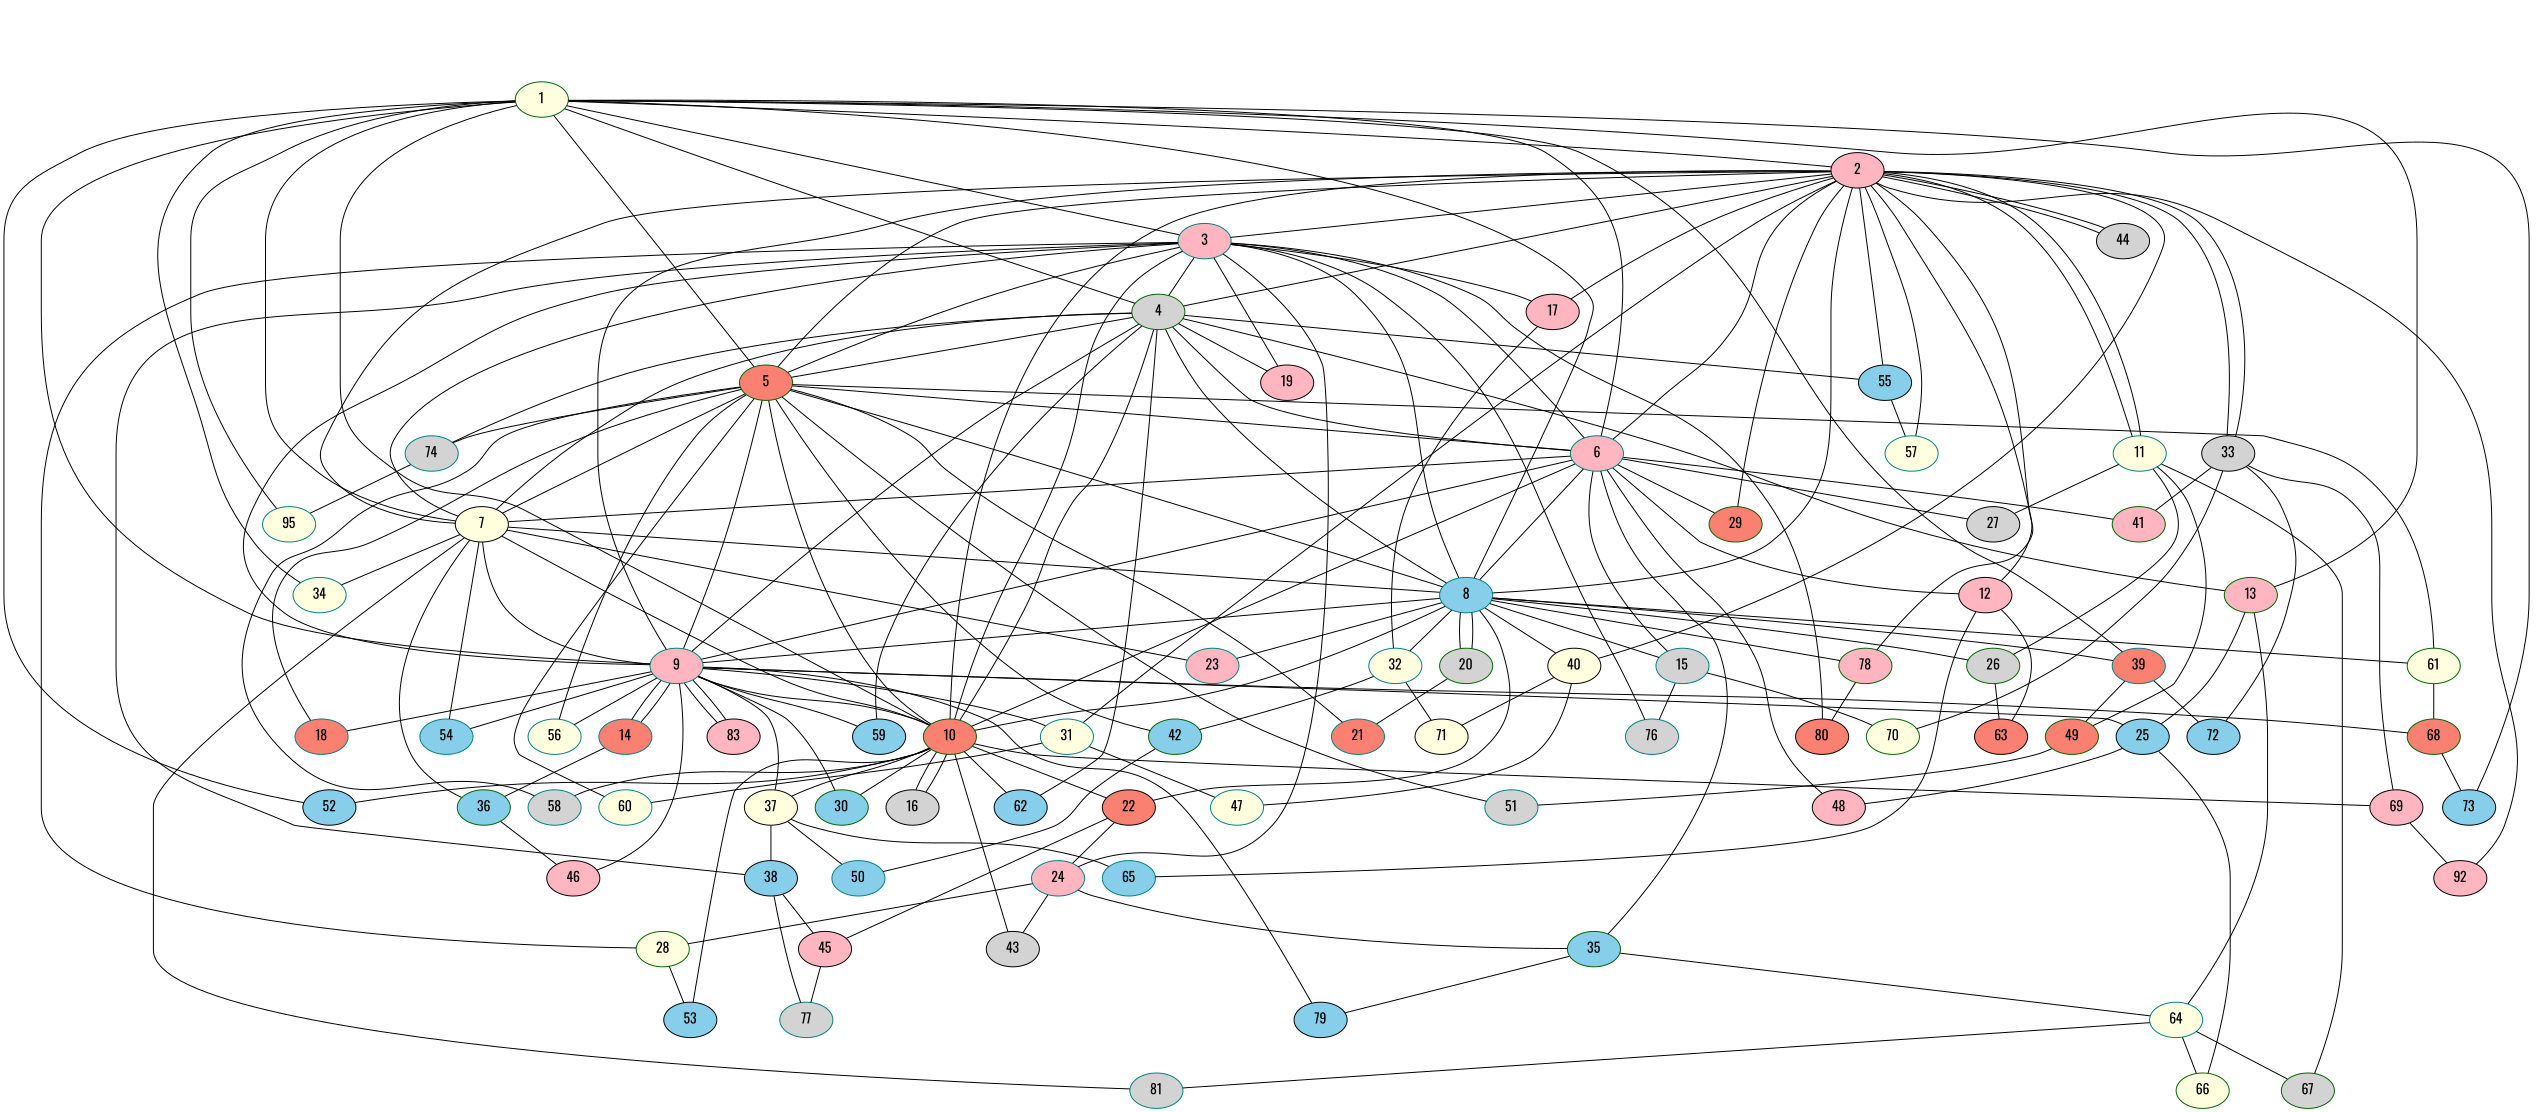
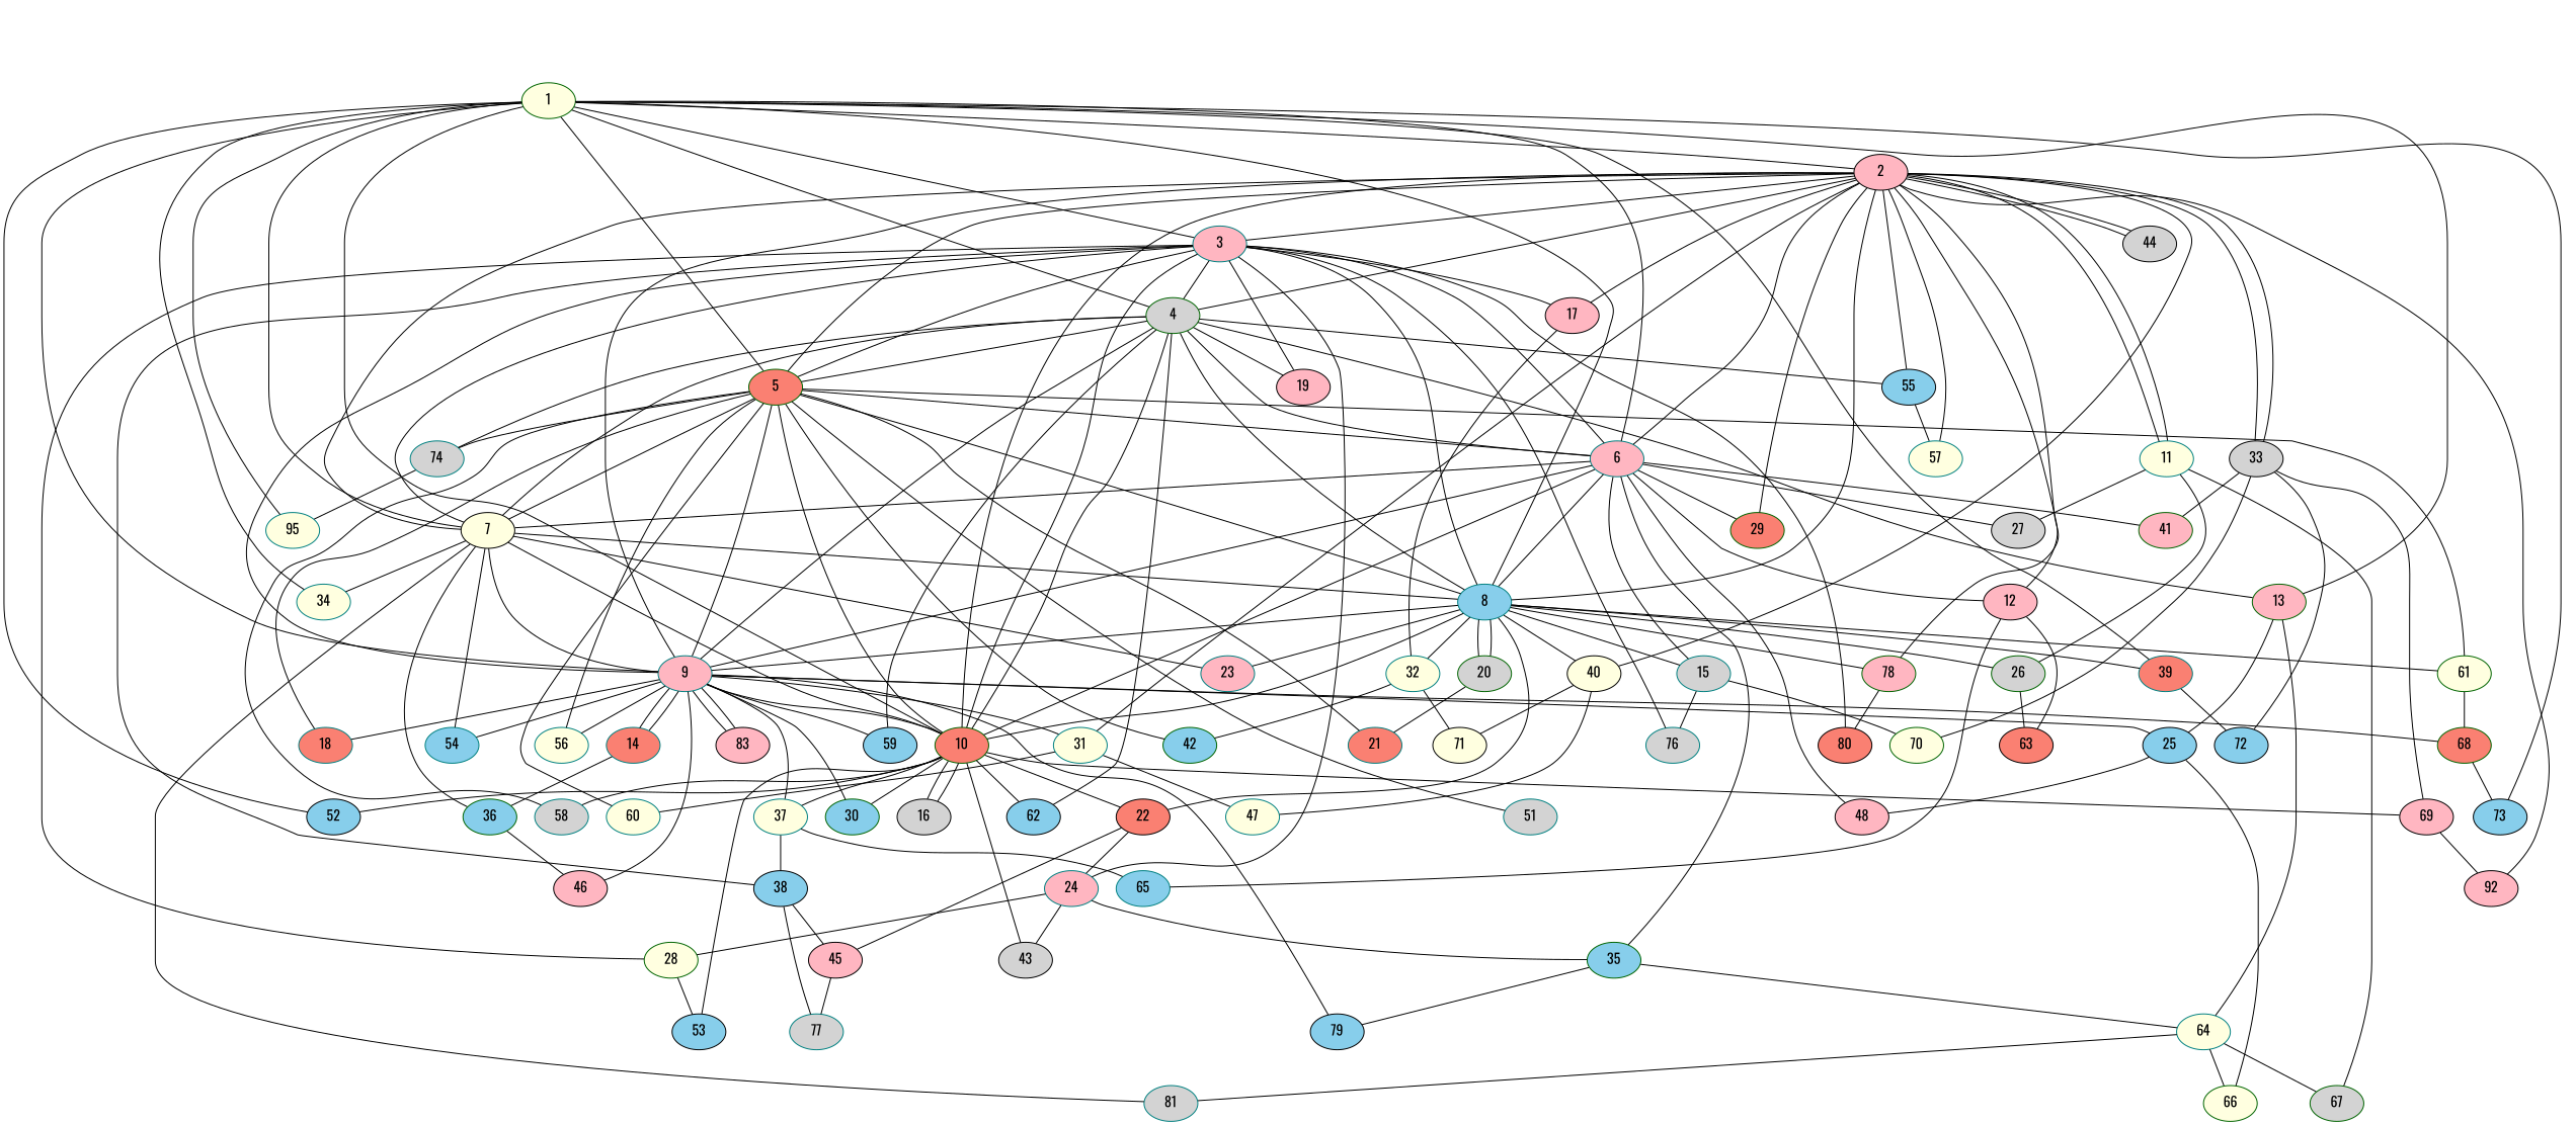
  graph {
    fontname=Oswald
    node [color=black fillcolor=lightyellow fontname=Oswald style=filled]
    edge [fontname=Oswald]
    1 [color=darkgreen]
    2 [fillcolor=lightpink]
    3 [color=teal fillcolor=lightpink]
    4 [color=darkgreen fillcolor=lightgrey]
    5 [color=darkgreen fillcolor=salmon]
    6 [color=teal fillcolor=lightpink]
    7
    8 [color=teal fillcolor=skyblue]
    9 [color=teal fillcolor=lightpink]
    10 [color=darkgreen fillcolor=salmon]
    13 [color=darkgreen fillcolor=lightpink]
    34 [color=teal]
    39 [color=teal fillcolor=salmon]
    52 [fillcolor=skyblue]
    73 [fillcolor=skyblue]
    n16 [color=teal label=95]
    11 [color=teal]
    12 [fillcolor=lightpink]
    17 [fillcolor=lightpink]
    29 [color=darkgreen fillcolor=salmon]
    31 [color=teal]
    33 [fillcolor=lightgrey]
    40
    44 [fillcolor=lightgrey]
    55 [fillcolor=skyblue]
    57 [color=teal]
    78 [color=darkgreen fillcolor=lightpink]
    n28 [fillcolor=lightpink label=92]
    19 [fillcolor=lightpink]
    24 [color=teal fillcolor=lightpink]
    28 [color=darkgreen]
    38 [fillcolor=skyblue]
    76 [color=teal fillcolor=lightgrey]
    80 [fillcolor=salmon]
    59 [fillcolor=skyblue]
    62 [fillcolor=skyblue]
    74 [color=teal fillcolor=lightgrey]
    18 [color=teal fillcolor=salmon]
    21 [color=teal fillcolor=salmon]
    42 [color=darkgreen fillcolor=skyblue]
    51 [color=teal fillcolor=lightgrey]
    56 [color=teal]
    58 [color=teal fillcolor=lightgrey]
    60 [color=teal]
    61 [color=darkgreen]
    15 [color=teal fillcolor=lightgrey]
    27 [fillcolor=lightgrey]
    35 [color=darkgreen fillcolor=skyblue]
    41 [color=darkgreen fillcolor=lightpink]
    48 [fillcolor=lightpink]
    23 [color=teal fillcolor=lightpink]
    36 [color=darkgreen fillcolor=skyblue]
    54 [color=teal fillcolor=skyblue]
    81 [color=teal fillcolor=lightgrey]
    20 [color=darkgreen fillcolor=lightgrey]
    22 [fillcolor=salmon]
    26 [color=darkgreen fillcolor=lightgrey]
    32 [color=teal]
    14 [color=teal fillcolor=salmon]
    25 [fillcolor=skyblue]
    30 [color=darkgreen fillcolor=skyblue]
-   37
+   37 [color=teal]
    46 [fillcolor=lightpink]
    68 [color=darkgreen fillcolor=salmon]
    79 [fillcolor=skyblue]
    83 [fillcolor=lightpink]
    16 [fillcolor=lightgrey]
    43 [fillcolor=lightgrey]
    53 [fillcolor=skyblue]
    69 [fillcolor=lightpink]
    64 [color=teal]
-   49 [color=darkgreen fillcolor=salmon]
    72 [fillcolor=skyblue]
    67 [color=darkgreen fillcolor=lightgrey]
    63 [fillcolor=salmon]
    65 [color=teal fillcolor=skyblue]
    47 [color=teal]
    70 [color=darkgreen]
    71
    45 [fillcolor=lightpink]
    77 [color=teal fillcolor=lightgrey]
-   50 [color=teal fillcolor=skyblue]
    66 [color=darkgreen]
    1 -- 2
    1 -- 3
    1 -- 4
    1 -- 5
    1 -- 6
    1 -- 7
    1 -- 8
    1 -- 9
    1 -- 10
    1 -- 13
    1 -- 34
    1 -- 39
    1 -- 52
    1 -- 73
    1 -- n16
    2 -- 3
    2 -- 4
    2 -- 5
    2 -- 6
    2 -- 7
    2 -- 8
    2 -- 9
    2 -- 10
    2 -- 11
    2 -- 11
    2 -- 12
    2 -- 17
    2 -- 29
    2 -- 31
    2 -- 33
    2 -- 33
    2 -- 40
    2 -- 44
    2 -- 44
    2 -- 55
    2 -- 57
    2 -- 78
    2 -- n28
    3 -- 4
    3 -- 5
    3 -- 6
    3 -- 7
    3 -- 8
    3 -- 9
    3 -- 10
    3 -- 17
    3 -- 19
    3 -- 24
    3 -- 28
    3 -- 38
    3 -- 76
    3 -- 80
    4 -- 5
    4 -- 6
    4 -- 7
    4 -- 8
    4 -- 9
    4 -- 10
    4 -- 13
    4 -- 55
    4 -- 19
    4 -- 59
    4 -- 62
    4 -- 74
    5 -- 6
    5 -- 7
    5 -- 8
    5 -- 9
    5 -- 10
    5 -- 74
    5 -- 18
    5 -- 21
    5 -- 42
    5 -- 51
    5 -- 56
    5 -- 58
    5 -- 60
    5 -- 61
    6 -- 7
    6 -- 8
    6 -- 9
    6 -- 10
    6 -- 12
    6 -- 29
    6 -- 15
    6 -- 27
    6 -- 35
    6 -- 41
    6 -- 48
    7 -- 8
    7 -- 9
    7 -- 10
    7 -- 34
    7 -- 23
    7 -- 36
    7 -- 54
    7 -- 81
    8 -- 9
    8 -- 10
    8 -- 39
    8 -- 40
    8 -- 78
    8 -- 61
    8 -- 15
    8 -- 23
    8 -- 20
    8 -- 20
    8 -- 22
    8 -- 26
    8 -- 32
    9 -- 10
    9 -- 31
    9 -- 59
    9 -- 18
    9 -- 56
    9 -- 54
    9 -- 14
    9 -- 14
    9 -- 25
    9 -- 30
    9 -- 37
    9 -- 46
    9 -- 68
    9 -- 79
    9 -- 83
    9 -- 83
    10 -- 52
    10 -- 62
    10 -- 58
    10 -- 22
    10 -- 30
    10 -- 37
    10 -- 16
    10 -- 16
    10 -- 43
    10 -- 53
    10 -- 69
    13 -- 25
    13 -- 64
-   39 -- 49
    39 -- 72
    11 -- 27
    11 -- 26
-   11 -- 49
    11 -- 67
    12 -- 63
    12 -- 65
    17 -- 32
    31 -- 60
    31 -- 47
    33 -- 41
    33 -- 69
    33 -- 72
    33 -- 70
    40 -- 47
    40 -- 71
    55 -- 57
    78 -- 80
    24 -- 28
    24 -- 35
    24 -- 43
    28 -- 53
    38 -- 45
    38 -- 77
    74 -- n16
-   42 -- 50
    61 -- 68
    15 -- 76
    15 -- 70
    35 -- 79
    35 -- 64
    36 -- 46
    20 -- 21
    22 -- 24
    22 -- 45
    26 -- 63
    32 -- 42
    32 -- 71
    14 -- 36
    25 -- 48
    25 -- 66
    37 -- 38
    37 -- 65
-   37 -- 50
    68 -- 73
    69 -- n28
    64 -- 81
    64 -- 67
    64 -- 66
-   49 -- 51
    45 -- 77
  }
